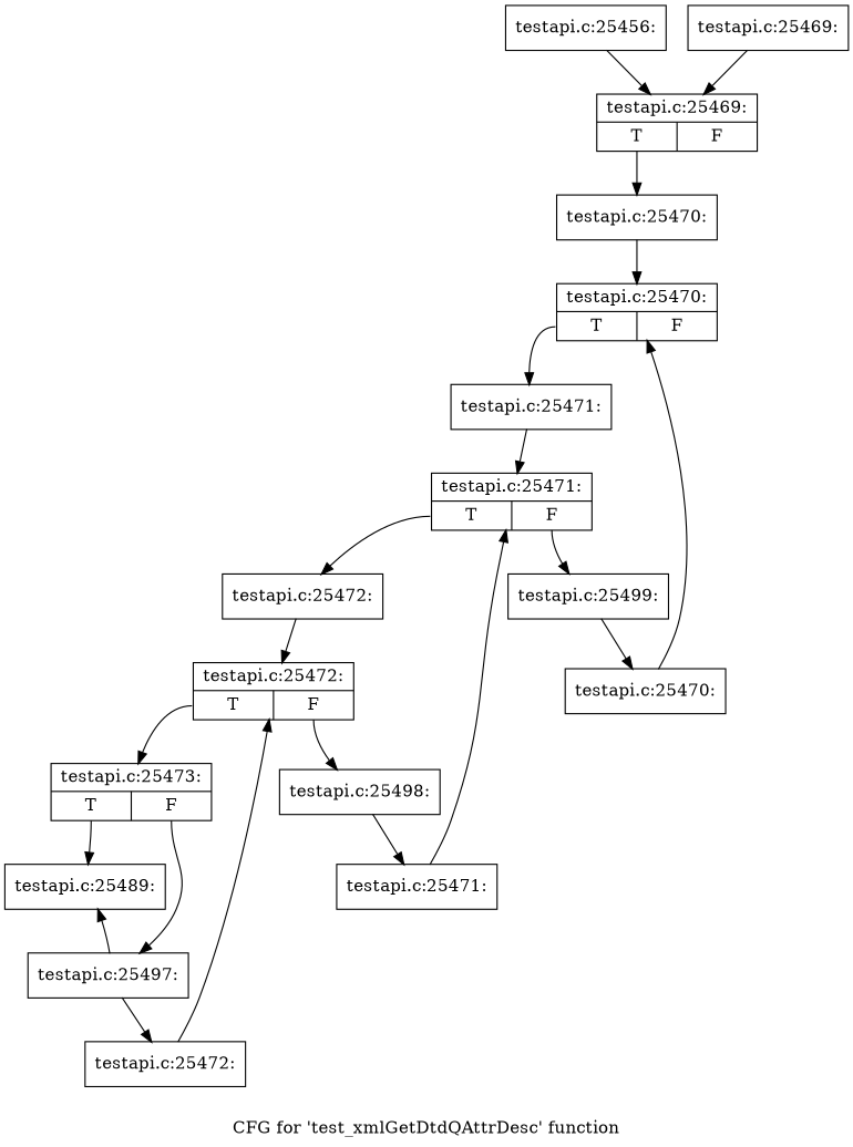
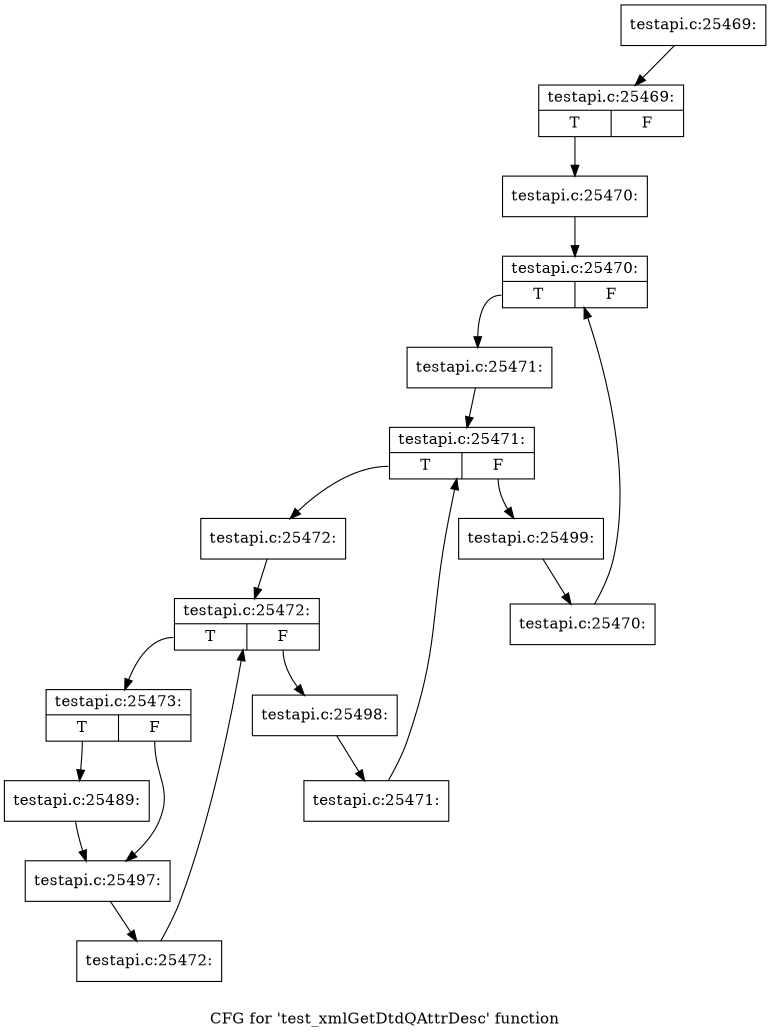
  digraph {
    label="CFG for 'test_xmlGetDtdQAttrDesc' function"
    node [shape=record]
-   n1 [label="{testapi.c:25456:}"]
    n2 [label="{testapi.c:25469:|{<s0>T|<s1>F}}"]
    n3 [label="{testapi.c:25470:}"]
    n4 [label="{testapi.c:25470:|{<s0>T|<s1>F}}"]
    n5 [label="{testapi.c:25471:}"]
    n6 [label="{testapi.c:25471:|{<s0>T|<s1>F}}"]
    n7 [label="{testapi.c:25472:}"]
    n8 [label="{testapi.c:25499:}"]
    n9 [label="{testapi.c:25469:}"]
    n10 [label="{testapi.c:25472:|{<s0>T|<s1>F}}"]
    n11 [label="{testapi.c:25470:}"]
    n12 [label="{testapi.c:25473:|{<s0>T|<s1>F}}"]
    n13 [label="{testapi.c:25498:}"]
    n14 [label="{testapi.c:25489:}"]
    n15 [label="{testapi.c:25497:}"]
    n16 [label="{testapi.c:25471:}"]
    n17 [label="{testapi.c:25472:}"]
-   n1 -> n2
    n2 -> n3 [tailport=s0]
    n3 -> n4
    n4 -> n5 [tailport=s0]
    n5 -> n6
    n6 -> n7 [tailport=s0]
    n6 -> n8 [tailport=s1]
    n7 -> n10
    n8 -> n11
    n9 -> n2
    n10 -> n12 [tailport=s0]
    n10 -> n13 [tailport=s1]
    n11 -> n4
    n12 -> n14 [tailport=s0]
    n12 -> n15 [tailport=s1]
    n13 -> n16
-   n15 -> n14
+   n14 -> n15
    n15 -> n17
    n16 -> n6
    n17 -> n10
  }
